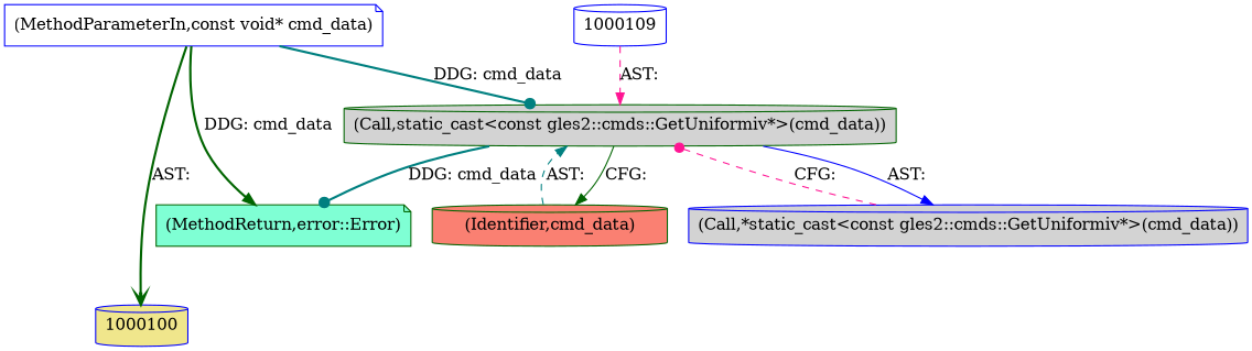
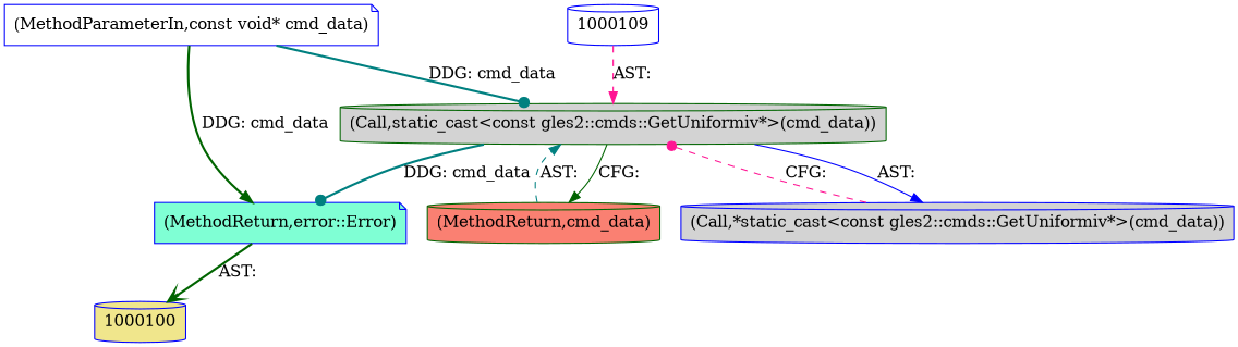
  digraph {
    node [color=blue fillcolor=lightgrey shape=cylinder style=filled]
    edge [arrowhead=normal color=darkgreen style=bold]
    n1 [color=darkgreen label="(Call,static_cast<const gles2::cmds::GetUniformiv*>(cmd_data))"]
    n2 [label="(Call,*static_cast<const gles2::cmds::GetUniformiv*>(cmd_data))"]
-   n3 [color=darkgreen fillcolor=salmon label="(Identifier,cmd_data)"]
-   n4 [color=darkgreen fillcolor=aquamarine label="(MethodReturn,error::Error)" shape=note]
+   n3 [color=darkgreen fillcolor=salmon label="(MethodReturn,cmd_data)"]
+   n4 [fillcolor=aquamarine label="(MethodReturn,error::Error)" shape=note]
    n5 [fillcolor=white label="(MethodParameterIn,const void* cmd_data)" shape=note]
    1000100 [fillcolor=khaki]
    1000109 [fillcolor=white]
    n1 -> n2 [color=blue label="AST: " style=solid]
    n1 -> n3 [label="CFG: " style=solid]
    n1 -> n4 [arrowhead=dot color=teal label="DDG: cmd_data"]
    n2 -> n1 [arrowhead=dot color=deeppink label="CFG: " style=dashed]
    n3 -> n1 [color=teal label="AST: " style=dashed]
    n5 -> n1 [arrowhead=dot color=teal label="DDG: cmd_data"]
    n5 -> n4 [label="DDG: cmd_data"]
-   n5 -> 1000100 [arrowhead=vee label="AST: "]
+   n4 -> 1000100 [arrowhead=vee label="AST: "]
    1000109 -> n1 [color=deeppink label="AST: " style=dashed]
  }
